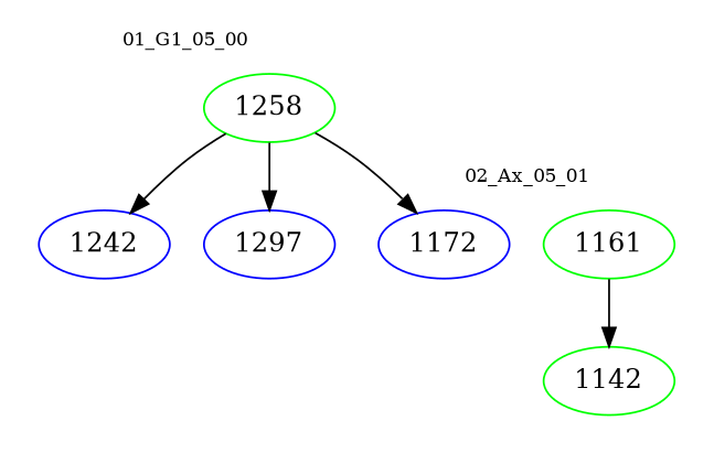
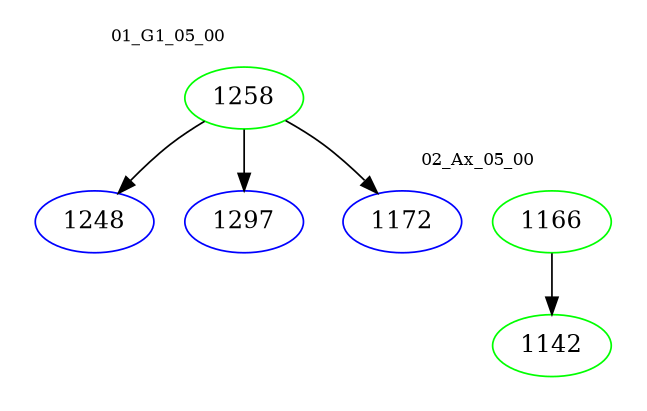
  digraph {
    node [color=green]
    edge [color=black]
-   n1 [label=1161]
+   n1 [label=1166]
    n2 [label=1142]
    n3 [color=blue label=1172]
    n4 [label=1258]
-   n5 [color=blue label=1242]
+   n5 [color=blue label=1248]
    n6 [color=blue label=1297]
    subgraph cluster_1 {
      color=white
      fontsize=10
-     label="02_Ax_05_01"
+     label="02_Ax_05_00"
      n1
      n2
      n3
    }
    subgraph cluster_2 {
      color=white
      fontsize=10
      label="01_G1_05_00"
      n4
      n5
      n6
    }
    n1 -> n2
    n4 -> n3
    n4 -> n5
    n4 -> n6
  }
